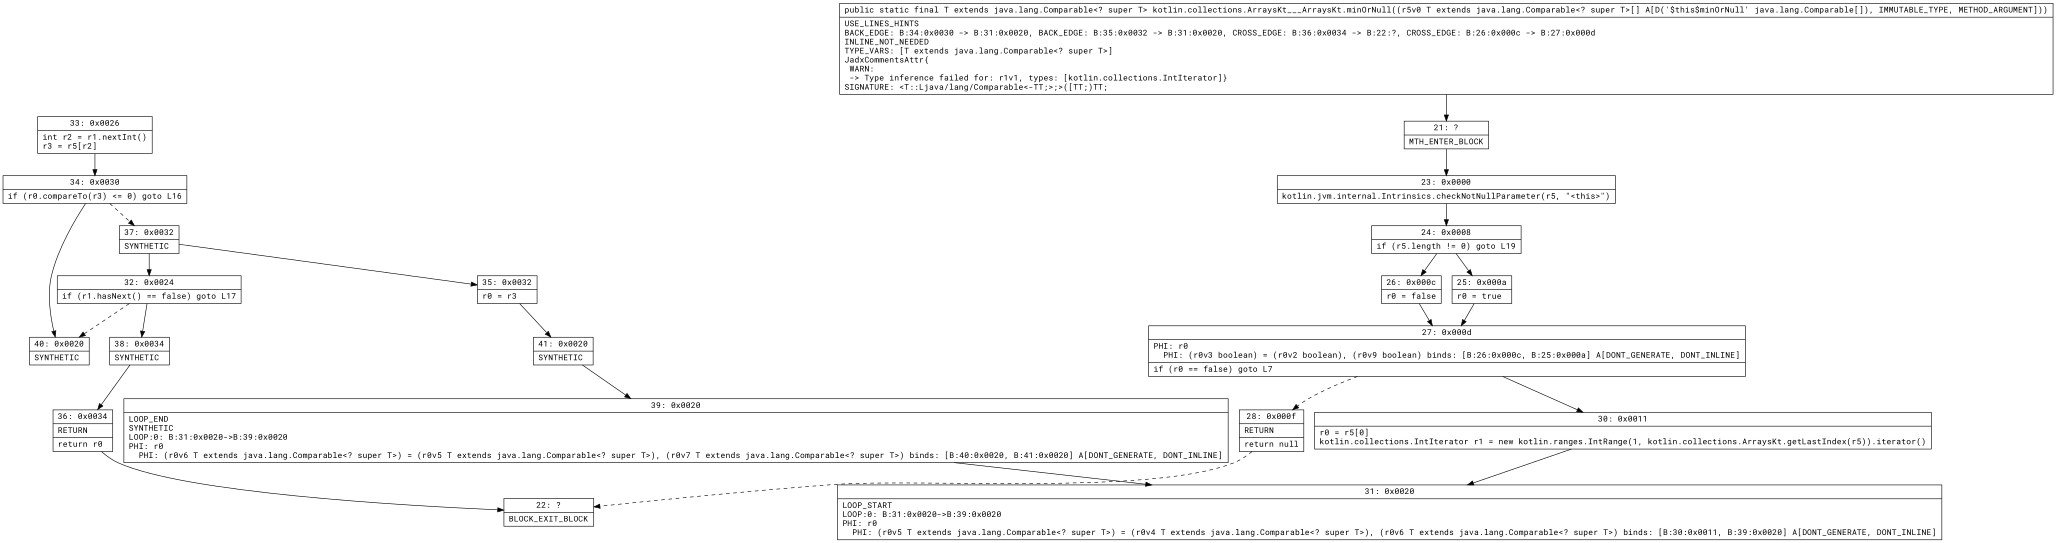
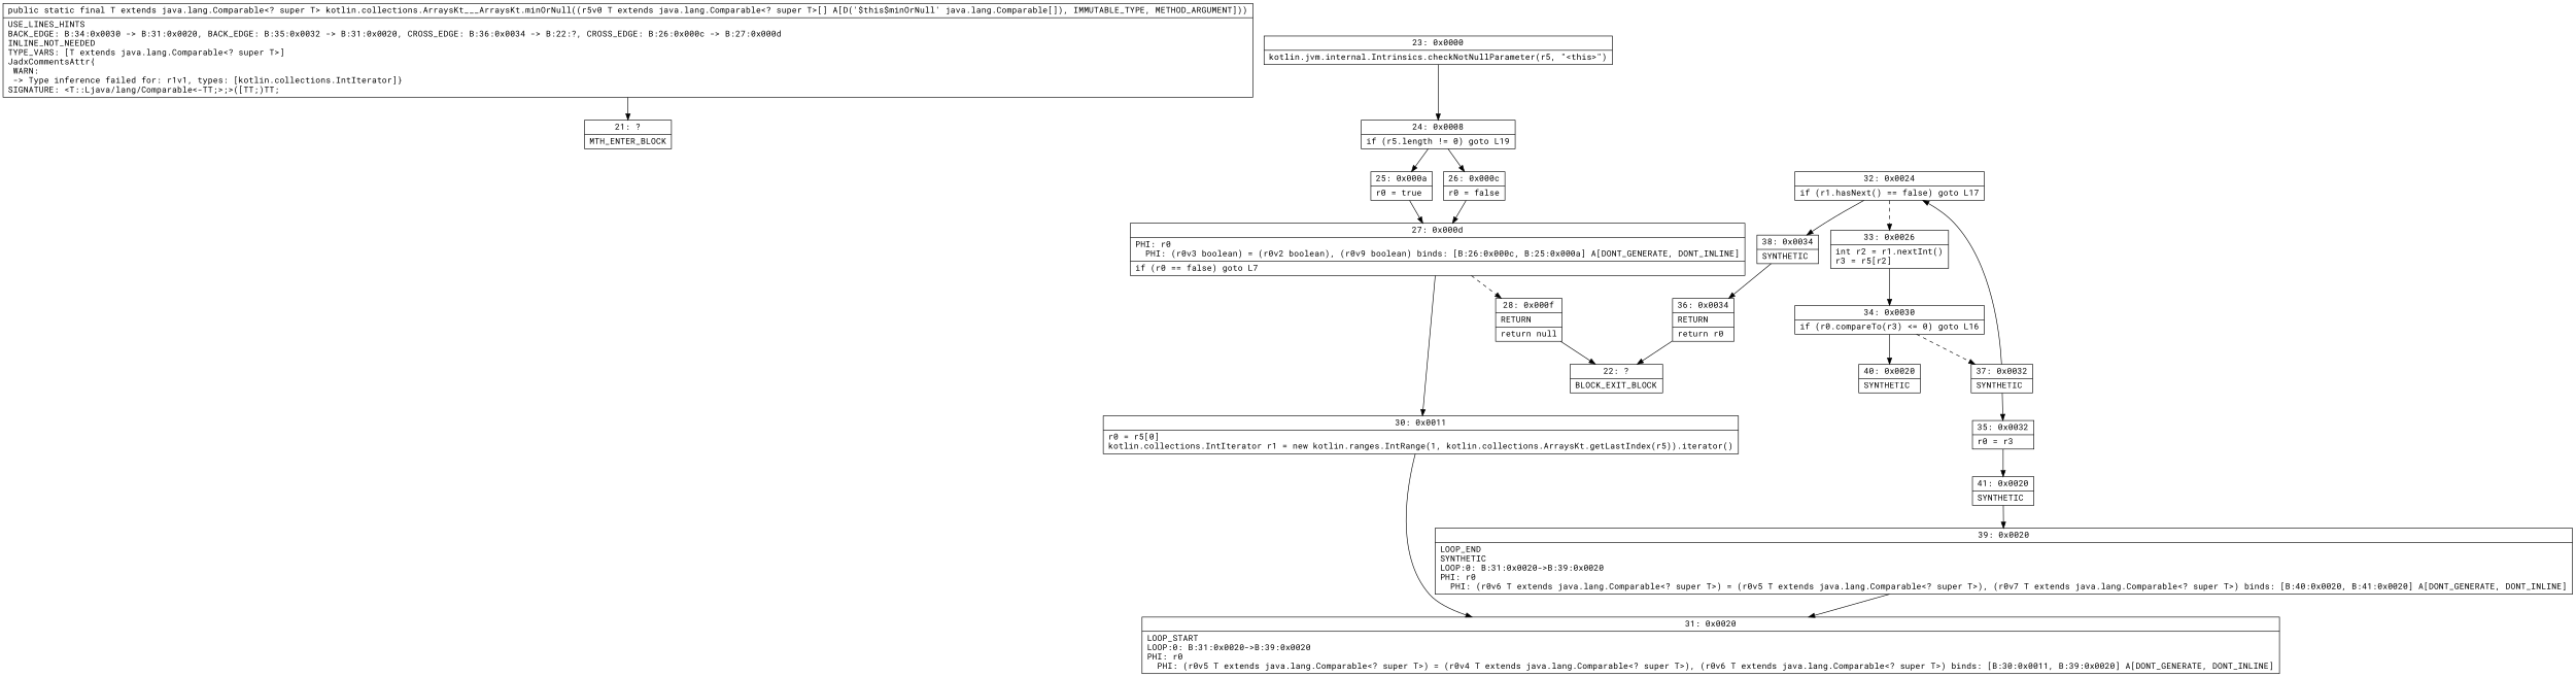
  digraph {
    fontname="Roboto Mono"
    node [fontname="Roboto Mono" shape=record]
    edge [fontname="Roboto Mono"]
    n1 [label="{21\:\ ?|MTH_ENTER_BLOCK\l}"]
    n2 [label="{23\:\ 0x0000|kotlin.jvm.internal.Intrinsics.checkNotNullParameter(r5, \"\<this\>\")\l}"]
    n3 [label="{24\:\ 0x0008|if (r5.length != 0) goto L19\l}"]
    n4 [label="{25\:\ 0x000a|r0 = true\l}"]
    n5 [label="{26\:\ 0x000c|r0 = false\l}"]
    n6 [label="{27\:\ 0x000d|PHI: r0 \l  PHI: (r0v3 boolean) = (r0v2 boolean), (r0v9 boolean) binds: [B:26:0x000c, B:25:0x000a] A[DONT_GENERATE, DONT_INLINE]\l|if (r0 == false) goto L7\l}"]
    n7 [label="{28\:\ 0x000f|RETURN\l|return null\l}"]
    n8 [label="{30\:\ 0x0011|r0 = r5[0]\lkotlin.collections.IntIterator r1 = new kotlin.ranges.IntRange(1, kotlin.collections.ArraysKt.getLastIndex(r5)).iterator()\l}"]
    n9 [label="{22\:\ ?|BLOCK_EXIT_BLOCK\l}"]
    n10 [label="{31\:\ 0x0020|LOOP_START\lLOOP:0: B:31:0x0020\-\>B:39:0x0020\lPHI: r0 \l  PHI: (r0v5 T extends java.lang.Comparable\<? super T\>) = (r0v4 T extends java.lang.Comparable\<? super T\>), (r0v6 T extends java.lang.Comparable\<? super T\>) binds: [B:30:0x0011, B:39:0x0020] A[DONT_GENERATE, DONT_INLINE]\l}"]
    n11 [label="{32\:\ 0x0024|if (r1.hasNext() == false) goto L17\l}"]
    n12 [label="{33\:\ 0x0026|int r2 = r1.nextInt()\lr3 = r5[r2]\l}"]
    n13 [label="{38\:\ 0x0034|SYNTHETIC\l}"]
    n14 [label="{34\:\ 0x0030|if (r0.compareTo(r3) \<= 0) goto L16\l}"]
    n15 [label="{36\:\ 0x0034|RETURN\l|return r0\l}"]
    n16 [label="{37\:\ 0x0032|SYNTHETIC\l}"]
    n17 [label="{40\:\ 0x0020|SYNTHETIC\l}"]
    n18 [label="{35\:\ 0x0032|r0 = r3\l}"]
    n19 [label="{41\:\ 0x0020|SYNTHETIC\l}"]
    n20 [label="{39\:\ 0x0020|LOOP_END\lSYNTHETIC\lLOOP:0: B:31:0x0020\-\>B:39:0x0020\lPHI: r0 \l  PHI: (r0v6 T extends java.lang.Comparable\<? super T\>) = (r0v5 T extends java.lang.Comparable\<? super T\>), (r0v7 T extends java.lang.Comparable\<? super T\>) binds: [B:40:0x0020, B:41:0x0020] A[DONT_GENERATE, DONT_INLINE]\l}"]
    n21 [label="{public static final T extends java.lang.Comparable\<? super T\> kotlin.collections.ArraysKt___ArraysKt.minOrNull((r5v0 T extends java.lang.Comparable\<? super T\>[] A[D('$this$minOrNull' java.lang.Comparable[]), IMMUTABLE_TYPE, METHOD_ARGUMENT]))  | USE_LINES_HINTS\lBACK_EDGE: B:34:0x0030 \-\> B:31:0x0020, BACK_EDGE: B:35:0x0032 \-\> B:31:0x0020, CROSS_EDGE: B:36:0x0034 \-\> B:22:?, CROSS_EDGE: B:26:0x000c \-\> B:27:0x000d\lINLINE_NOT_NEEDED\lTYPE_VARS: [T extends java.lang.Comparable\<? super T\>]\lJadxCommentsAttr\{\l WARN: \l \-\> Type inference failed for: r1v1, types: [kotlin.collections.IntIterator]\}\lSIGNATURE: \<T::Ljava\/lang\/Comparable\<\-TT;\>;\>([TT;)TT;\l}"]
-   n1 -> n2
    n2 -> n3
    n3 -> n4 [style=solid]
    n3 -> n5
    n4 -> n6
    n5 -> n6
    n6 -> n7 [style=dashed]
    n6 -> n8
-   n7 -> n9 [style=dashed]
+   n7 -> n9
    n8 -> n10
-   n11 -> n17 [style=dashed]
+   n11 -> n12 [style=dashed]
    n11 -> n13
    n12 -> n14
    n13 -> n15
    n14 -> n16 [style=dashed]
    n14 -> n17
    n15 -> n9
    n16 -> n11
    n16 -> n18
    n18 -> n19
    n19 -> n20
    n20 -> n10
    n21 -> n1
  }
